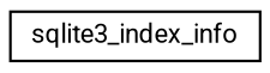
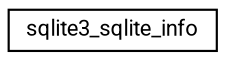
  digraph {
    rankdir=LR
    fontname=Roboto
-   n1 [color=black fillcolor=white fontname=Roboto fontsize=10 height=0.2 label=sqlite3_index_info shape=record style=filled width=0.4]
+   n1 [color=black fillcolor=white fontname=Roboto fontsize=10 height=0.2 label=sqlite3_sqlite_info shape=record style=filled width=0.4]
  }
